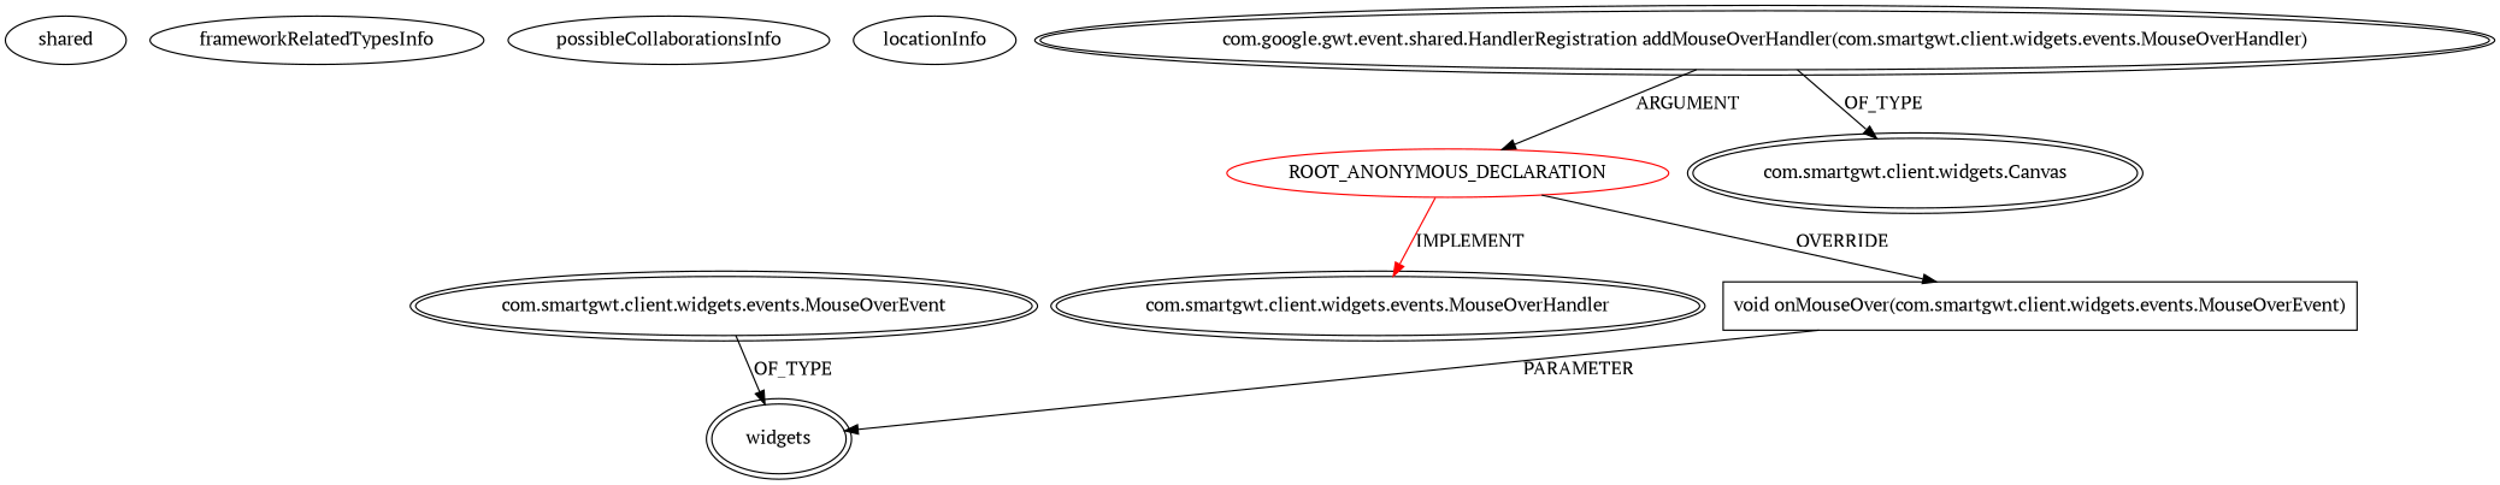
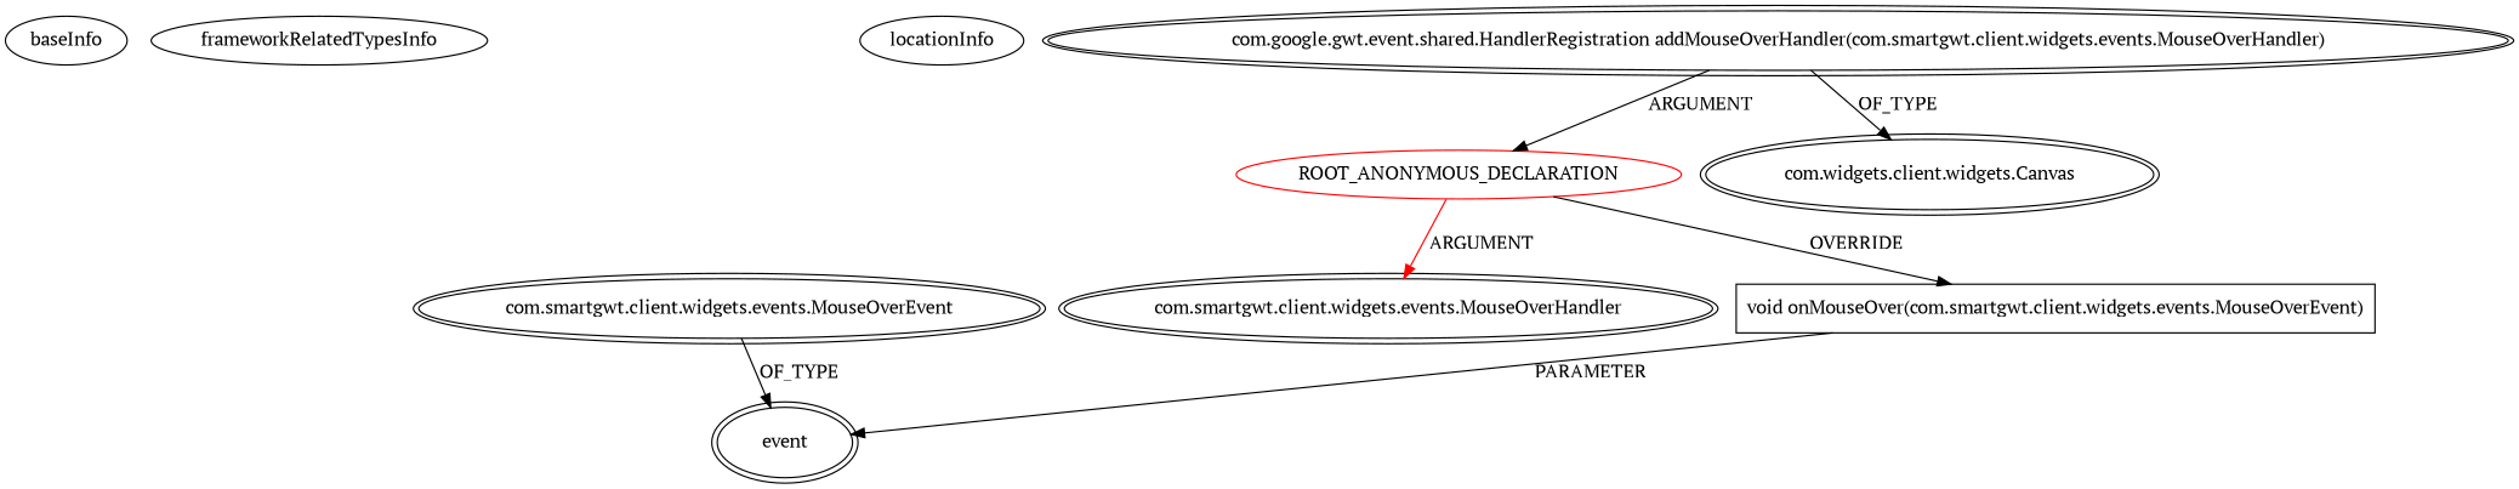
  digraph {
    fontname="PT Serif"
    node [fontname="PT Serif" isFrameworkType=true]
    edge [fontname="PT Serif"]
-   baseInfo [category=extension_graph graphId=376 isAnonymous=true possibleRelation=false label=shared isFrameworkType=""]
+   baseInfo [category=extension_graph graphId=376 isAnonymous=true possibleRelation=false isFrameworkType=""]
    frameworkRelatedTypesInfo [0="com.smartgwt.client.widgets.events.MouseOverHandler" isFrameworkType=""]
-   possibleCollaborationsInfo [isFrameworkType=""]
    locationInfo [contextSignature="void NavigationPanelLink(java.lang.String)" filePath="/Namrack-TeachToLearn/TeachToLearn-master/TeachToLearn/src/ttl/client/layout/widgets/NavigationPanelWidget.java" graphId=376 projectName="Namrack-TeachToLearn" isFrameworkType=""]
    n5 [color=red isFrameworkType=false label=ROOT_ANONYMOUS_DECLARATION vertexType=ROOT_ANONYMOUS_DECLARATION]
    n6 [label="com.smartgwt.client.widgets.events.MouseOverHandler" peripheries=2 vertexType=FRAMEWORK_INTERFACE_TYPE]
    n7 [isFrameworkType=false label="void onMouseOver(com.smartgwt.client.widgets.events.MouseOverEvent)" shape=box vertexType=OVERRIDING_METHOD_DECLARATION]
-   n8 [label=widgets peripheries=2 vertexType=PARAMETER_DECLARATION]
+   n8 [label=event peripheries=2 vertexType=PARAMETER_DECLARATION]
    n9 [label="com.google.gwt.event.shared.HandlerRegistration addMouseOverHandler(com.smartgwt.client.widgets.events.MouseOverHandler)" peripheries=2 vertexType=OUTSIDE_CALL]
-   n10 [label="com.smartgwt.client.widgets.Canvas" peripheries=2 vertexType=FRAMEWORK_CLASS_TYPE]
+   n10 [label="com.widgets.client.widgets.Canvas" peripheries=2 vertexType=FRAMEWORK_CLASS_TYPE]
    n11 [label="com.smartgwt.client.widgets.events.MouseOverEvent" peripheries=2 vertexType=FRAMEWORK_CLASS_TYPE]
-   n5 -> n6 [color=red label=IMPLEMENT]
+   n5 -> n6 [color=red label=ARGUMENT]
    n5 -> n7 [label=OVERRIDE]
    n7 -> n8 [label=PARAMETER]
    n9 -> n5 [label=ARGUMENT]
    n9 -> n10 [label=OF_TYPE]
    n11 -> n8 [label=OF_TYPE]
  }
